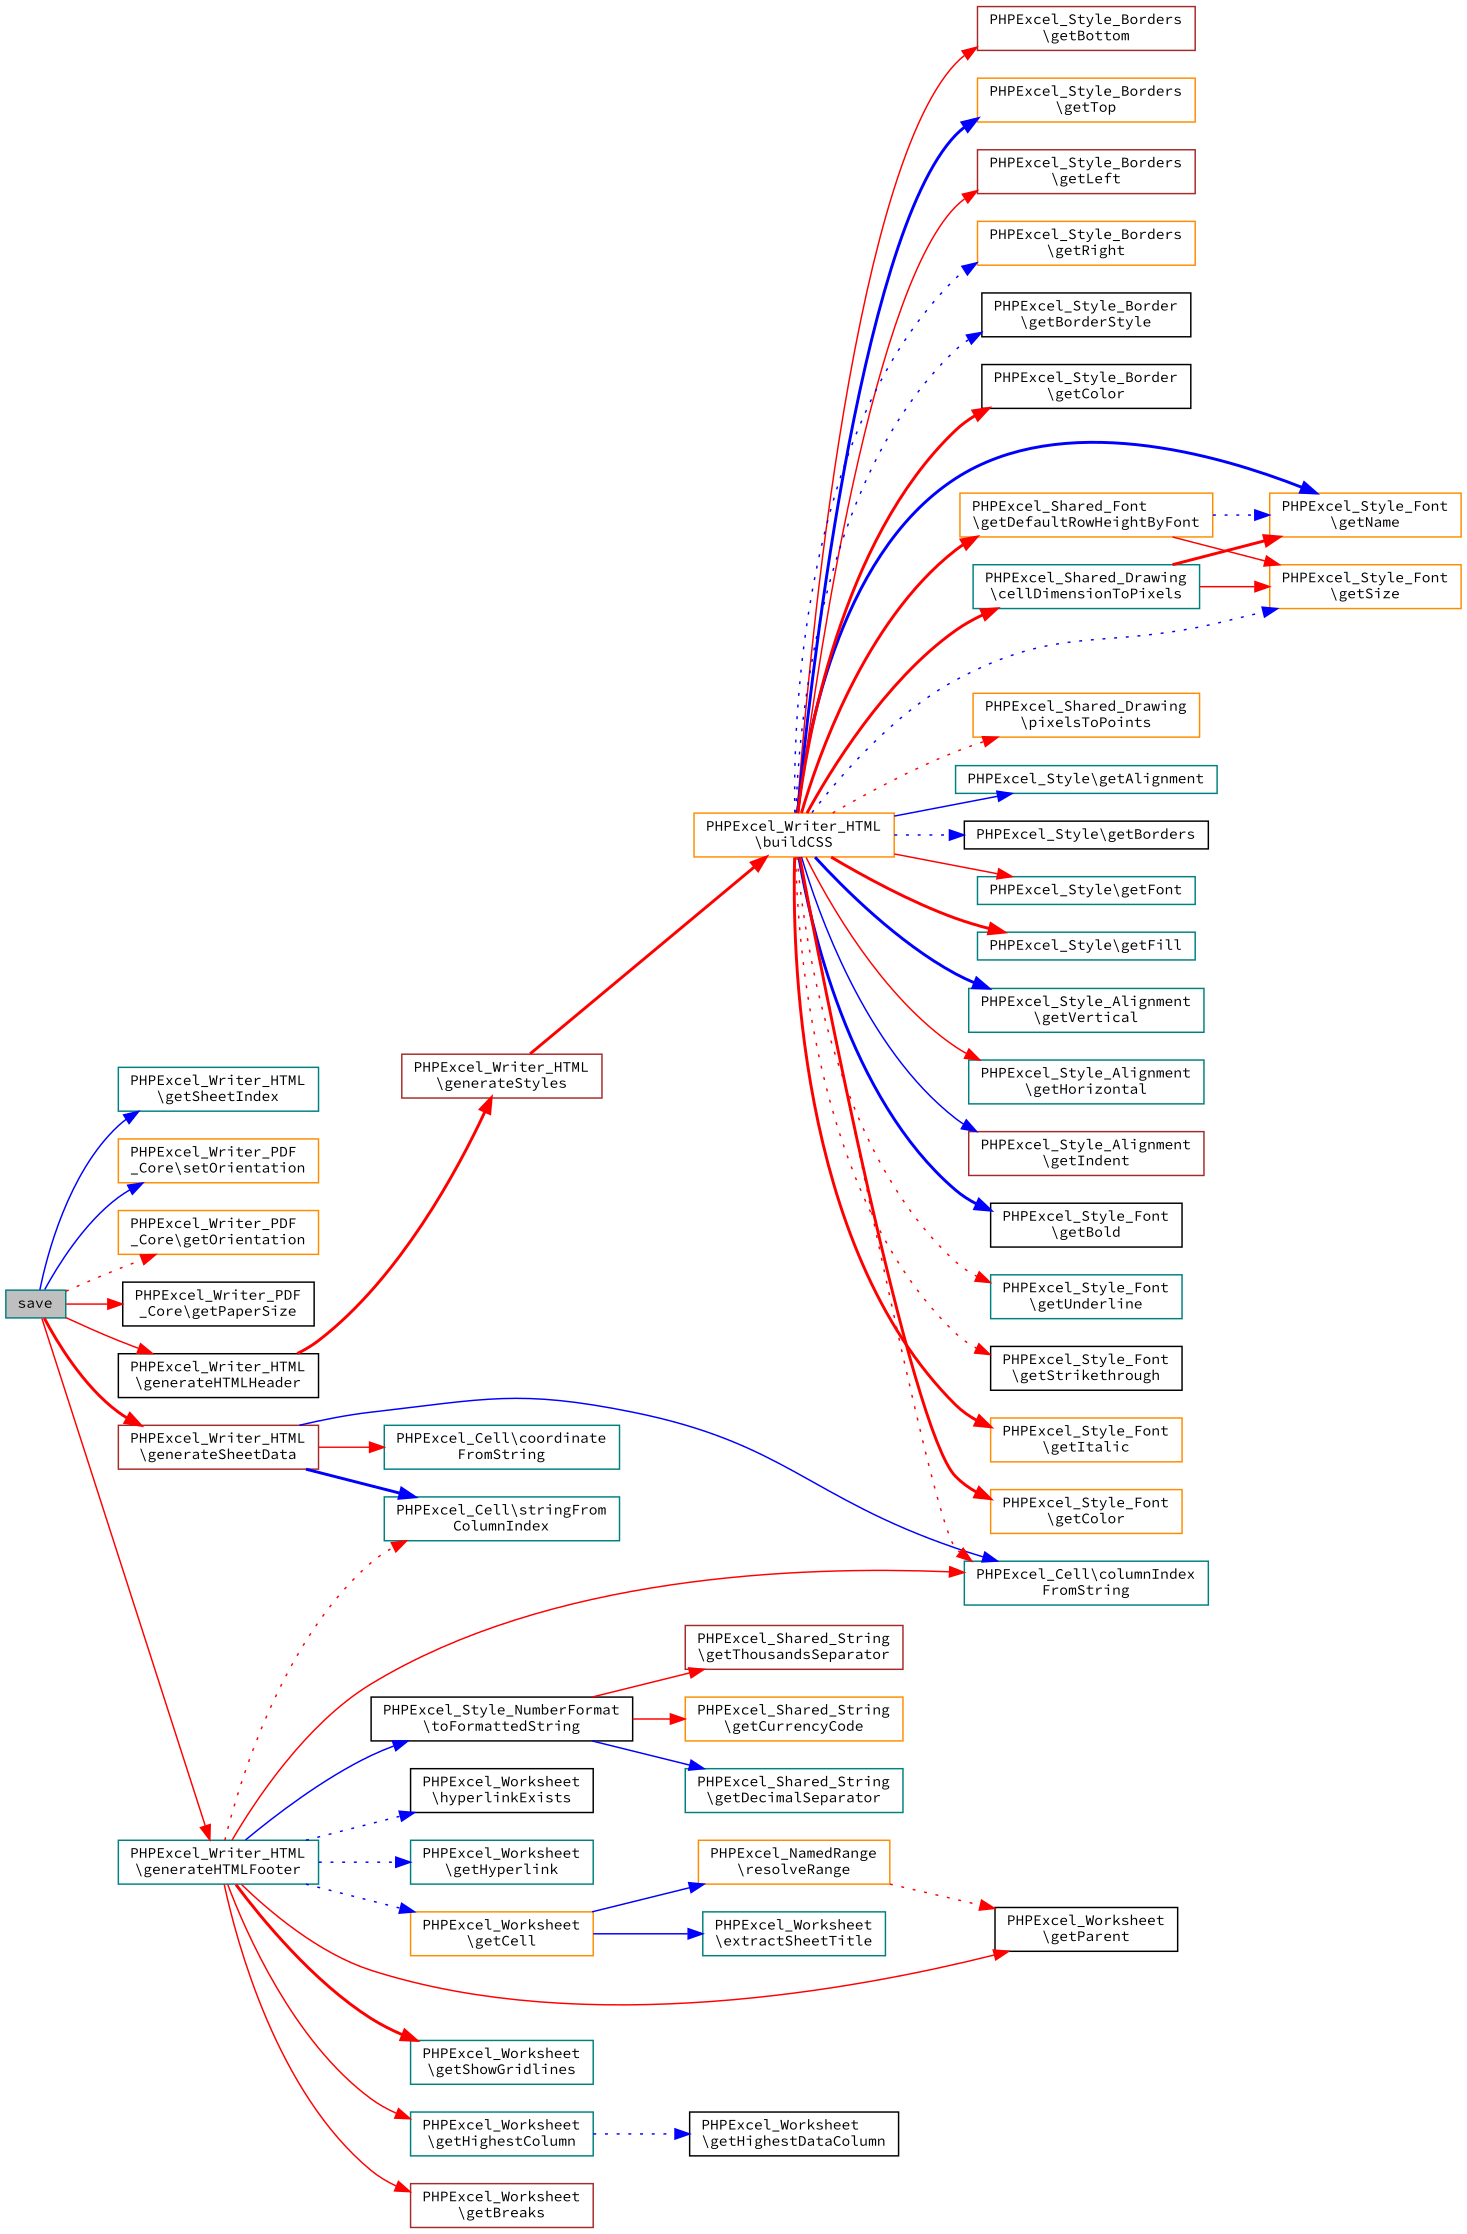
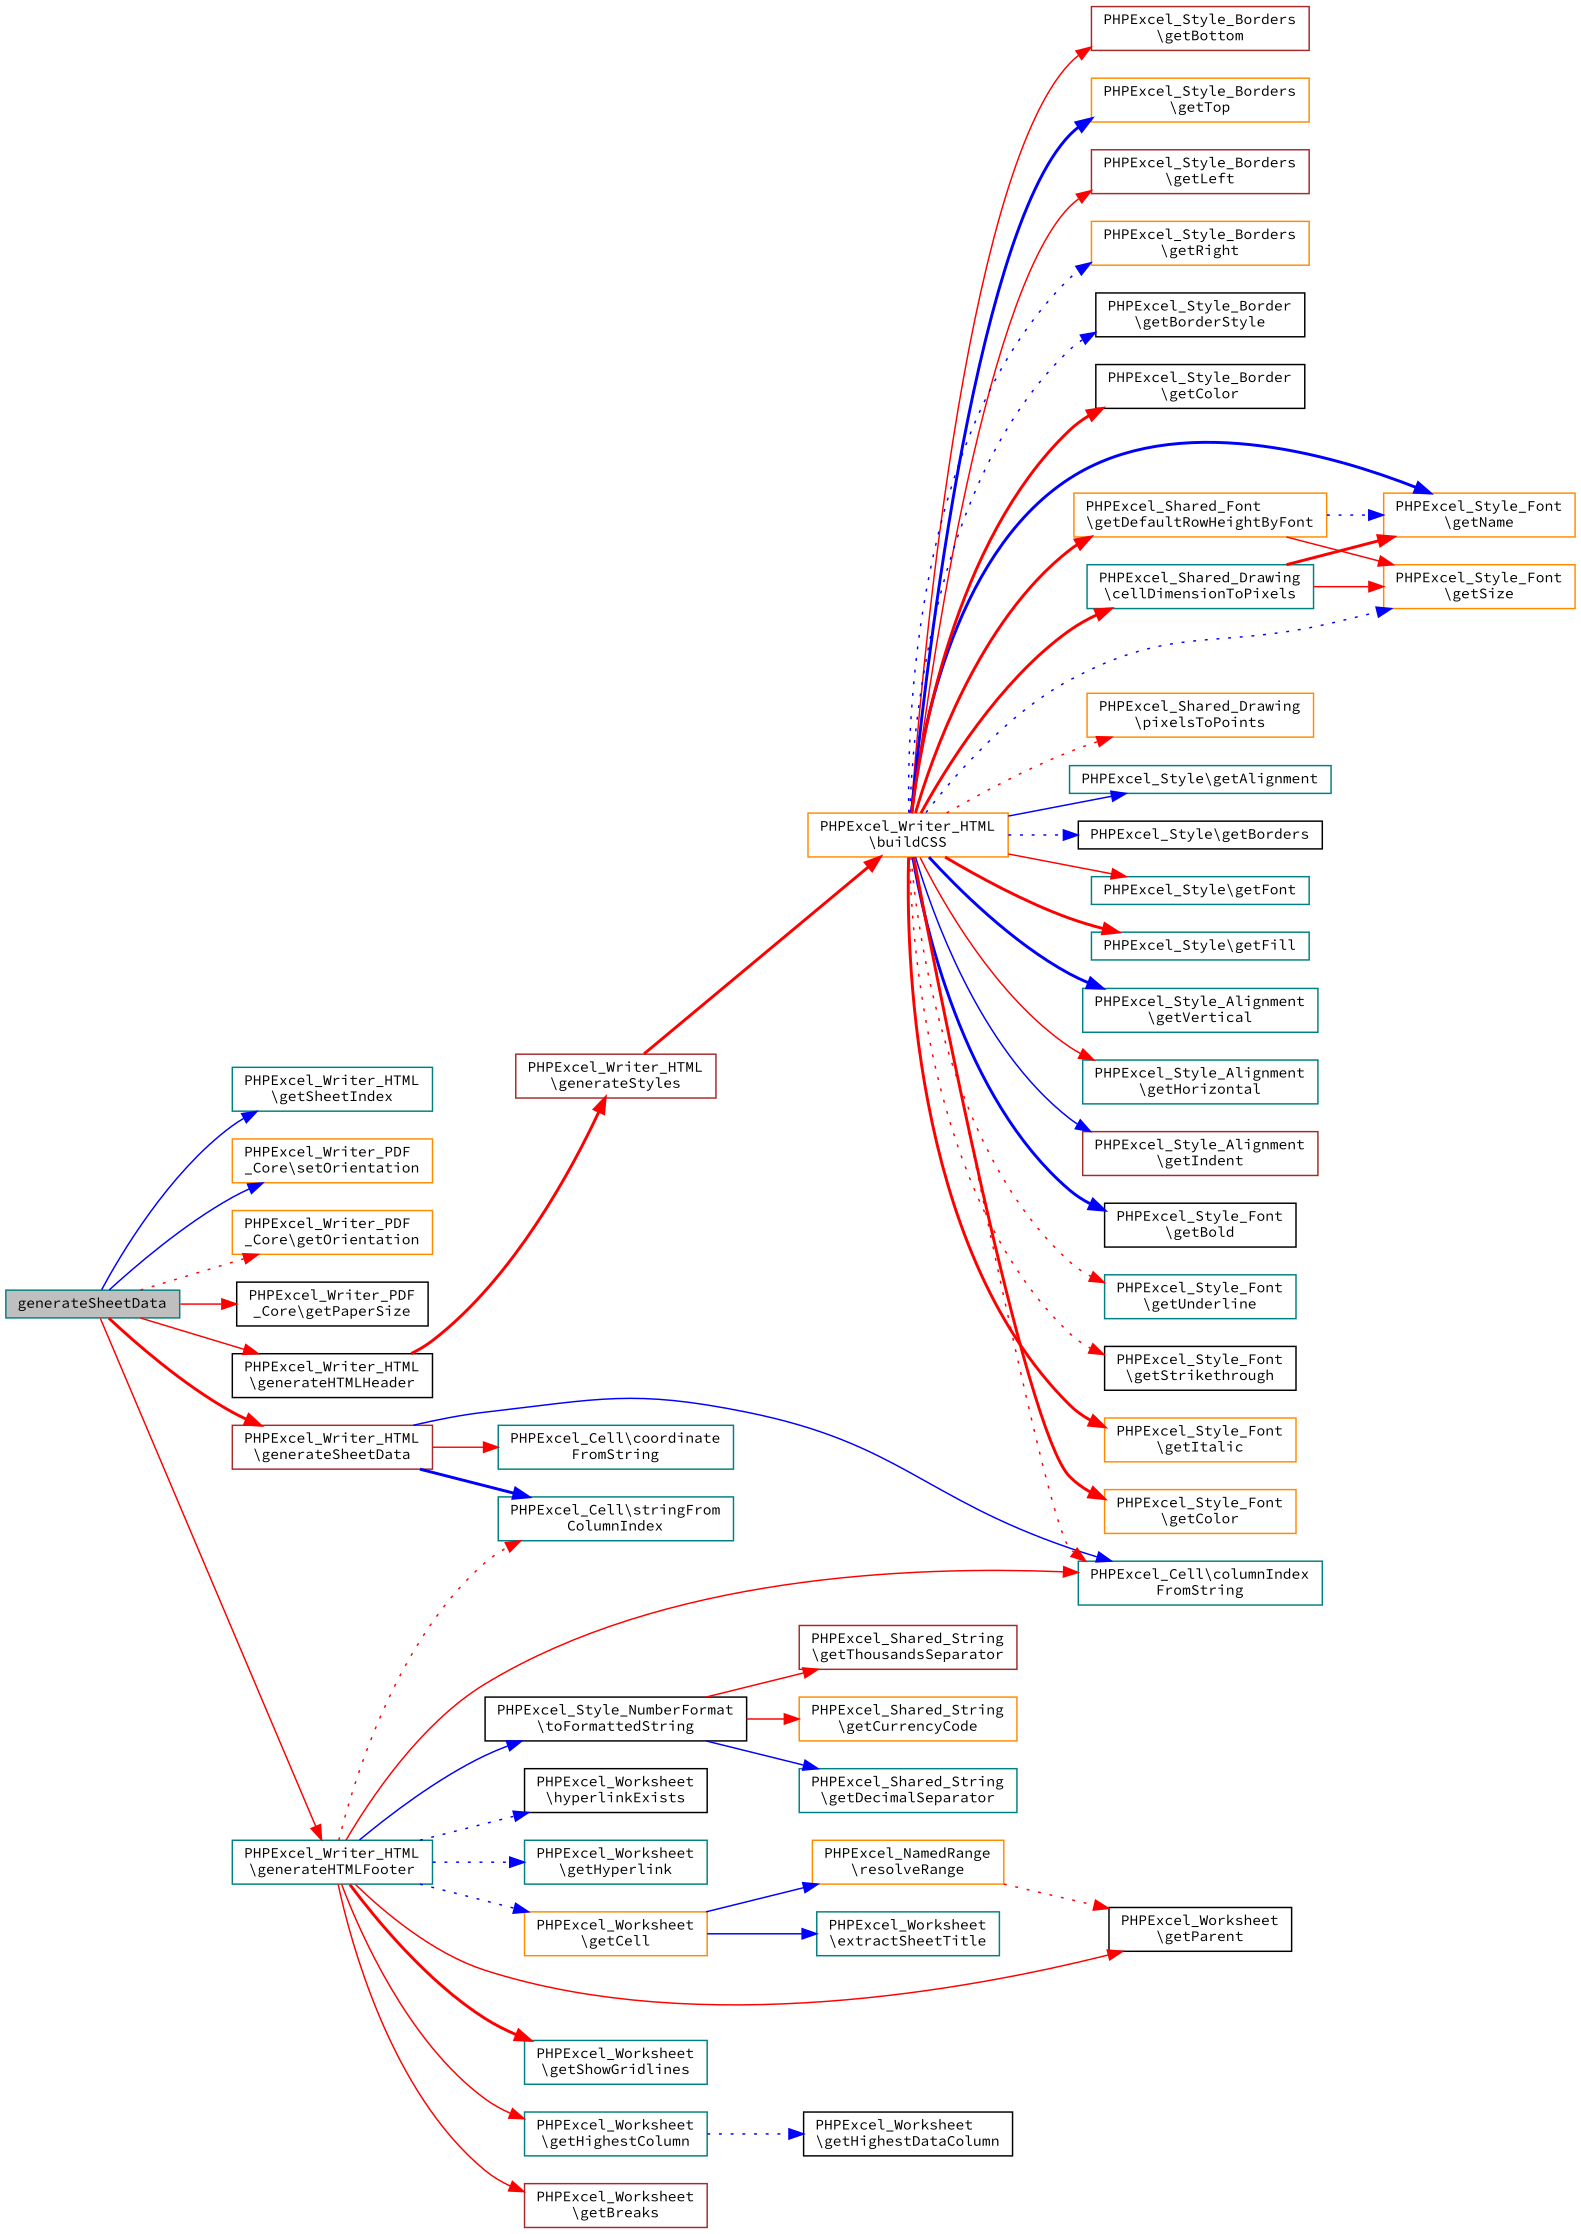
  digraph {
    rankdir=LR
    fontname="Source Code Pro"
    node [color=teal fillcolor=white fontname="Source Code Pro" fontsize=10 shape=record style=filled]
    edge [color=red fontname="Source Code Pro" fontsize=10 labelfontname=Helvetica labelfontsize=10 style=solid]
-   n1 [fillcolor=grey75 fontcolor=black height=0.2 label=save width=0.4]
+   n1 [fillcolor=grey75 fontcolor=black height=0.2 label=generateSheetData width=0.4]
    n2 [height=0.2 label="PHPExcel_Writer_HTML\l\\getSheetIndex" width=0.4]
    n3 [color=darkorange height=0.2 label="PHPExcel_Writer_PDF\l_Core\\setOrientation" width=0.4]
    n4 [color=darkorange height=0.2 label="PHPExcel_Writer_PDF\l_Core\\getOrientation" width=0.4]
    n5 [color=black height=0.2 label="PHPExcel_Writer_PDF\l_Core\\getPaperSize" width=0.4]
    n6 [color=black height=0.2 label="PHPExcel_Writer_HTML\l\\generateHTMLHeader" width=0.4]
    n7 [color=brown height=0.2 label="PHPExcel_Writer_HTML\l\\generateSheetData" width=0.4]
    n8 [height=0.2 label="PHPExcel_Writer_HTML\l\\generateHTMLFooter" width=0.4]
    n9 [color=brown height=0.2 label="PHPExcel_Writer_HTML\l\\generateStyles" width=0.4]
    n10 [color=darkorange height=0.2 label="PHPExcel_Writer_HTML\l\\buildCSS" width=0.4]
    n11 [height=0.2 label="PHPExcel_Cell\\columnIndex\lFromString" width=0.4]
    n12 [height=0.2 label="PHPExcel_Shared_Drawing\l\\cellDimensionToPixels" width=0.4]
    n13 [color=darkorange height=0.2 label="PHPExcel_Style_Font\l\\getName" width=0.4]
    n14 [color=darkorange height=0.2 label="PHPExcel_Style_Font\l\\getSize" width=0.4]
    n15 [color=darkorange height=0.2 label="PHPExcel_Shared_Drawing\l\\pixelsToPoints" width=0.4]
    n16 [color=darkorange height=0.2 label="PHPExcel_Shared_Font\l\\getDefaultRowHeightByFont" width=0.4]
    n17 [height=0.2 label="PHPExcel_Style\\getAlignment" width=0.4]
    n18 [color=black height=0.2 label="PHPExcel_Style\\getBorders" width=0.4]
    n19 [height=0.2 label="PHPExcel_Style\\getFont" width=0.4]
    n20 [height=0.2 label="PHPExcel_Style\\getFill" width=0.4]
    n21 [height=0.2 label="PHPExcel_Style_Alignment\l\\getVertical" width=0.4]
    n22 [height=0.2 label="PHPExcel_Style_Alignment\l\\getHorizontal" width=0.4]
    n23 [color=brown height=0.2 label="PHPExcel_Style_Alignment\l\\getIndent" width=0.4]
    n24 [color=black height=0.2 label="PHPExcel_Style_Font\l\\getBold" width=0.4]
    n25 [height=0.2 label="PHPExcel_Style_Font\l\\getUnderline" width=0.4]
    n26 [color=black height=0.2 label="PHPExcel_Style_Font\l\\getStrikethrough" width=0.4]
    n27 [color=darkorange height=0.2 label="PHPExcel_Style_Font\l\\getItalic" width=0.4]
    n28 [color=darkorange height=0.2 label="PHPExcel_Style_Font\l\\getColor" width=0.4]
    n29 [color=brown height=0.2 label="PHPExcel_Style_Borders\l\\getBottom" width=0.4]
    n30 [color=darkorange height=0.2 label="PHPExcel_Style_Borders\l\\getTop" width=0.4]
    n31 [color=brown height=0.2 label="PHPExcel_Style_Borders\l\\getLeft" width=0.4]
    n32 [color=darkorange height=0.2 label="PHPExcel_Style_Borders\l\\getRight" width=0.4]
    n33 [color=black height=0.2 label="PHPExcel_Style_Border\l\\getBorderStyle" width=0.4]
    n34 [color=black height=0.2 label="PHPExcel_Style_Border\l\\getColor" width=0.4]
    n35 [height=0.2 label="PHPExcel_Cell\\coordinate\lFromString" width=0.4]
    n36 [height=0.2 label="PHPExcel_Cell\\stringFrom\lColumnIndex" width=0.4]
    n37 [color=black height=0.2 label="PHPExcel_Worksheet\l\\getParent" width=0.4]
    n38 [height=0.2 label="PHPExcel_Worksheet\l\\getShowGridlines" width=0.4]
    n39 [height=0.2 label="PHPExcel_Worksheet\l\\getHighestColumn" width=0.4]
    n40 [color=brown height=0.2 label="PHPExcel_Worksheet\l\\getBreaks" width=0.4]
    n41 [color=darkorange height=0.2 label="PHPExcel_Worksheet\l\\getCell" width=0.4]
    n42 [color=black height=0.2 label="PHPExcel_Style_NumberFormat\l\\toFormattedString" width=0.4]
    n43 [color=black height=0.2 label="PHPExcel_Worksheet\l\\hyperlinkExists" width=0.4]
    n44 [height=0.2 label="PHPExcel_Worksheet\l\\getHyperlink" width=0.4]
    n45 [color=black height=0.2 label="PHPExcel_Worksheet\l\\getHighestDataColumn" width=0.4]
    n46 [height=0.2 label="PHPExcel_Worksheet\l\\extractSheetTitle" width=0.4]
    n47 [color=darkorange height=0.2 label="PHPExcel_NamedRange\l\\resolveRange" width=0.4]
    n48 [height=0.2 label="PHPExcel_Shared_String\l\\getDecimalSeparator" width=0.4]
    n49 [color=brown height=0.2 label="PHPExcel_Shared_String\l\\getThousandsSeparator" width=0.4]
    n50 [color=darkorange height=0.2 label="PHPExcel_Shared_String\l\\getCurrencyCode" width=0.4]
    n1 -> n2 [color=blue]
    n1 -> n3 [color=blue]
    n1 -> n4 [style=dotted]
    n1 -> n5
    n1 -> n6
    n1 -> n7 [style=bold]
    n1 -> n8
    n6 -> n9 [style=bold]
    n7 -> n11 [color=blue]
    n7 -> n35
    n7 -> n36 [color=blue style=bold]
    n8 -> n11
    n8 -> n36 [style=dotted]
    n8 -> n37
    n8 -> n38 [style=bold]
    n8 -> n39
    n8 -> n40
    n8 -> n41 [color=blue style=dotted]
    n8 -> n42 [color=blue]
    n8 -> n43 [color=blue style=dotted]
    n8 -> n44 [color=blue style=dotted]
    n9 -> n10 [style=bold]
    n10 -> n11 [style=dotted]
    n10 -> n12 [style=bold]
    n10 -> n13 [color=blue style=bold]
    n10 -> n14 [color=blue style=dotted]
    n10 -> n15 [style=dotted]
    n10 -> n16 [style=bold]
    n10 -> n17 [color=blue]
    n10 -> n18 [color=blue style=dotted]
    n10 -> n19
    n10 -> n20 [style=bold]
    n10 -> n21 [color=blue style=bold]
    n10 -> n22
    n10 -> n23 [color=blue]
    n10 -> n24 [color=blue style=bold]
    n10 -> n25 [style=dotted]
    n10 -> n26 [style=dotted]
    n10 -> n27 [style=bold]
    n10 -> n28 [style=bold]
    n10 -> n29
    n10 -> n30 [color=blue style=bold]
    n10 -> n31
    n10 -> n32 [color=blue style=dotted]
    n10 -> n33 [color=blue style=dotted]
    n10 -> n34 [style=bold]
    n12 -> n13 [style=bold]
    n12 -> n14
    n16 -> n13 [color=blue style=dotted]
    n16 -> n14
    n39 -> n45 [color=blue style=dotted]
    n41 -> n46 [color=blue]
    n41 -> n47 [color=blue]
    n42 -> n48 [color=blue]
    n42 -> n49
    n42 -> n50
    n47 -> n37 [style=dotted]
  }
